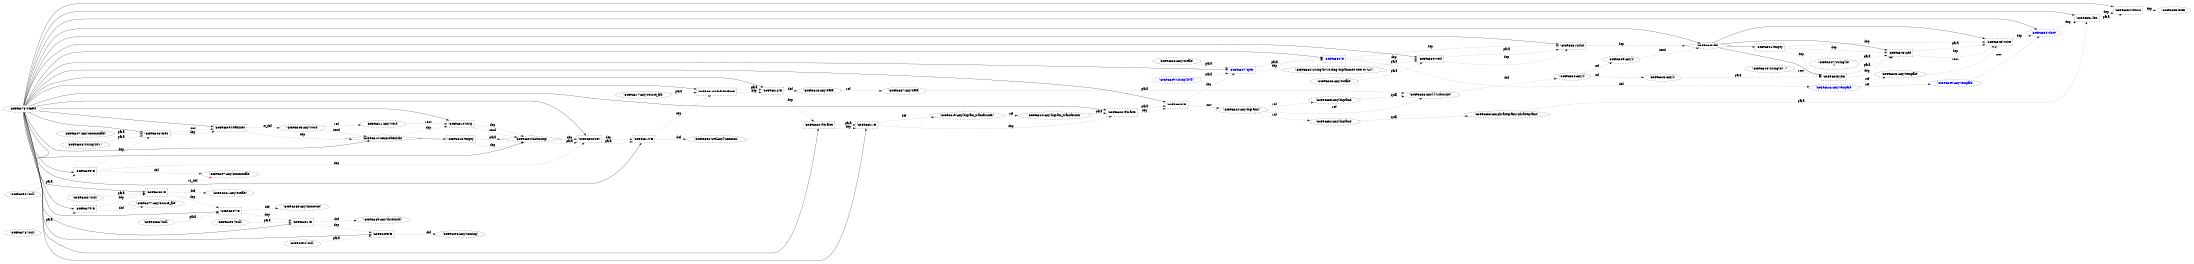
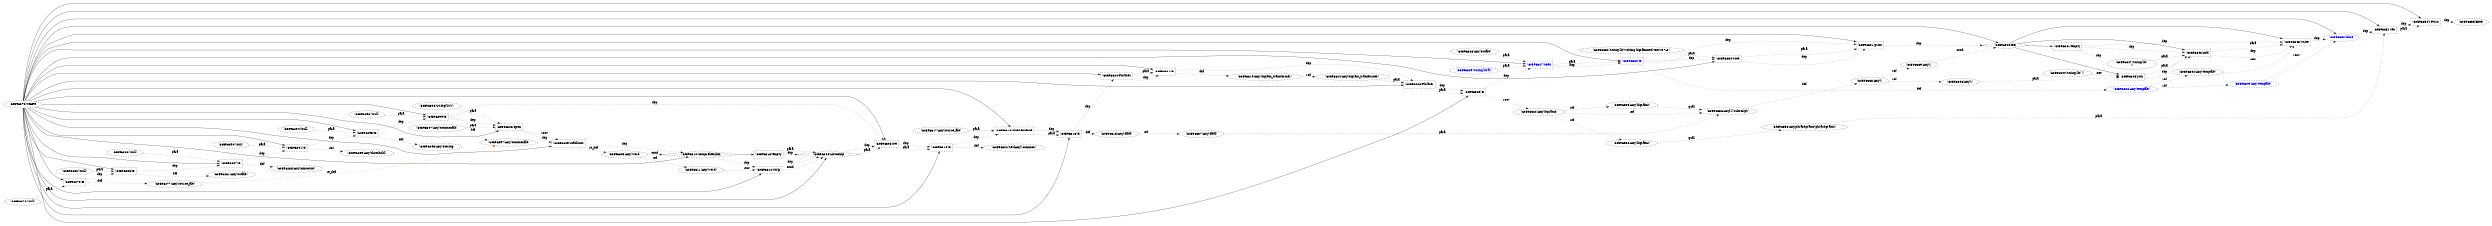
  digraph {
    rankdir=LR
    node [shape=ellipse style=dashed]
    edge [style=dotted]
    n1 [label="(60596324)Any(bigram_transformer)"]
    n2 [label="(60596323)Phraser" shape=box]
    n3 [label="(60596325)=" shape=box]
    n4 [color=blue fontcolor=blue label="(60596350)close"]
    n5 [label="(60596351)len" shape=box]
    n6 [label="(60596354)return" shape=box]
    n7 [label="(60596289)Any(threshold)"]
    n8 [color=blue fontcolor=blue label="(60596326)Any(tempfile)"]
    n9 [color=blue fontcolor=blue label="(60596349)Any(tempfile)"]
    n10 [label="(60596342)Any(tempfile)"]
    n11 [label="(60596343)write" shape=box]
    n12 [label="(60596318)=" shape=box]
    n13 [label="(60596315)Any(data)"]
    n14 [label="(60596320)Phrases" shape=box]
    n15 [label="(60596337)Any(data)"]
    n16 [label="(60596321)=" shape=box]
    n17 [label="(60596336)Any[.](Subscript)"]
    n18 [label="(60596338)Any(i)"]
    n19 [label="(60596346)Any(i)"]
    n20 [label="(60596339)Any(i)"]
    n21 [label="(60596319)Any(bigram_transformer)"]
    n22 [label="(60596334)Mod" shape=box]
    n23 [label="(60596331)print" shape=box]
    n24 [label="(60596340)For" shape=diamond]
    n25 [label="(60596281)Any(outfile)"]
    n26 [label="(60596316)LineSentence" shape=box]
    n27 [label="(60596307)Any(commonfile)"]
    n28 [label="(60596306)open" shape=box]
    n29 [label="(60596309)readlines" shape=box]
    n30 [color=blue fontcolor=blue label="(60596327)open" shape=box]
    n31 [label="(60596322)Any(bigrams)"]
    n32 [label="(60596304)ListComp" shape=diamond]
    n33 [label="(60596303)set" shape=box]
    n34 [label="(60596314)=" shape=box]
    n35 [label="(60596353)Any.phrasegrams(phrasegrams)"]
    n36 [label="(60596298)(null)"]
    n37 [label="(60596299)=" shape=box]
    n38 [label="(60596297)Any(commonfile)"]
    n39 [label="(60596276)START" shape=""]
    n40 [label="(60596279)=" shape=box]
    n41 [label="(60596283)=" shape=box]
    n42 [color=blue fontcolor=blue label="(60596330)=" shape=box]
    n43 [label="(60596287)=" shape=box]
    n44 [label="(60596291)=" shape=box]
    n45 [label="(60596295)=" shape=box]
    n46 [label="(60596310)comprehension" shape=diamond]
    n47 [label="(60596312)strip" shape=box]
    n48 [label="(60596305)Any(word)"]
    n49 [label="(60596277)Any(source_file)"]
    n50 [label="(60596355)END" shape=""]
    n51 [label="(60596348)Add" shape=box]
    n52 [label="(60596345)join" shape=box]
    n53 [label="(60596341)empty" shape=box]
    n54 [label="(60596285)Any(mincount)"]
    n55 [label="(60596293)Any(scoring)"]
    n56 [label="(60596302)Set[Any](common)"]
    n57 [label="(60596313)empty" shape=box]
    n58 [label="(60596317)Any(source_file)"]
    n59 [label="(60596352)Any(bigrams)"]
    n60 [label="(60596335)Any(bigrams)"]
    n61 [label="(60596311)Any(word)"]
    n62 [label="(60596286)(null)"]
    n63 [label="(60596328)Any(outfile)"]
    n64 [label="(60596294)(null)"]
    n65 [label="(60596278)(null)"]
    n66 [label="(60596282)(null)"]
    n67 [label="(60596308)String(lit(r))"]
    n68 [label="(60596290)(null)"]
    n69 [color=blue fontcolor=blue label="(60596329)String(lit(a))"]
    n70 [label="(60596347)String(lit(\n))"]
    n71 [label="(60596332)String(lit(Writing bigrammed text to %s))"]
-   n72 [label="(60596333)Any(outfile)"]
    n73 [label="(60596344)String(lit( ))"]
    n1 -> n2 [label=para]
    n2 -> n3 [label=dep]
    n2 -> n3 [label=para]
    n3 -> n30 [label=dep]
    n3 -> n31 [label=recv]
    n4 -> n5 [label=dep]
    n5 -> n6 [label=dep]
    n5 -> n6 [label=para]
    n6 -> n50 [label=dep]
    n8 -> n9 [label=ref]
    n8 -> n10 [label=ref]
    n9 -> n4 [label=recv]
    n10 -> n11 [label=recv]
    n11 -> n4 [label=dep]
    n12 -> n13 [label=def]
    n12 -> n14 [label=dep]
    n13 -> n15 [label=ref]
    n14 -> n16 [label=dep]
    n14 -> n16 [label=para]
    n15 -> n17 [label=para]
    n16 -> n2 [label=dep]
    n16 -> n21 [label=def]
    n17 -> n18 [label=def]
    n18 -> n19 [label=ref]
    n18 -> n20 [label=ref]
    n19 -> n52 [label=para]
    n20 -> n24 [label=cond]
    n21 -> n1 [label=ref]
    n22 -> n23 [label=dep]
    n22 -> n23 [label=para]
    n23 -> n24 [label=dep]
    n24 -> n11 [style=solid]
    n24 -> n51 [style=solid]
    n24 -> n52 [style=solid]
    n24 -> n53 [style=solid]
    n26 -> n12 [label=dep]
    n26 -> n12 [label=para]
    n27 -> n28 [label=para]
    n28 -> n29 [label=dep]
    n28 -> n29 [label=recv]
    n29 -> n46 [label=dep]
    n29 -> n48 [label=re_def]
    n30 -> n42 [label=dep]
    n30 -> n42 [label=para]
    n31 -> n17 [label=ref]
    n31 -> n59 [label=ref]
    n31 -> n60 [label=ref]
    n32 -> n33 [label=dep]
    n32 -> n33 [label=para]
    n33 -> n34 [label=dep]
    n33 -> n34 [label=para]
    n34 -> n26 [label=dep]
    n34 -> n56 [label=def]
    n35 -> n5 [label=para]
    n36 -> n37 [label=para]
    n37 -> n28 [label=dep]
    n37 -> n33 [label=dep]
    n37 -> n38 [label=def]
    n39 -> n2 [style=solid]
    n39 -> n3 [style=solid]
    n39 -> n4 [style=solid]
    n39 -> n5 [style=solid]
    n39 -> n6 [style=solid]
    n39 -> n12 [style=solid]
    n39 -> n14 [style=solid]
    n39 -> n16 [style=solid]
    n39 -> n22 [style=solid]
    n39 -> n23 [style=solid]
    n39 -> n24 [style=solid]
    n39 -> n26 [style=solid]
    n39 -> n28 [style=solid]
    n39 -> n29 [style=solid]
    n39 -> n30 [style=solid]
    n39 -> n32 [style=solid]
    n39 -> n33 [style=solid]
    n39 -> n34 [style=solid]
    n39 -> n37 [style=solid]
    n39 -> n40 [style=solid]
    n39 -> n41 [style=solid]
    n39 -> n42 [style=solid]
    n39 -> n43 [style=solid]
    n39 -> n44 [style=solid]
    n39 -> n45 [style=solid]
    n39 -> n46 [style=solid]
    n39 -> n47 [style=solid]
    n40 -> n41 [label=dep]
    n40 -> n49 [label=def]
    n41 -> n25 [label=def]
    n41 -> n43 [label=dep]
    n42 -> n8 [label=def]
    n42 -> n22 [label=dep]
    n42 -> n23 [label=dep]
    n43 -> n44 [label=dep]
    n43 -> n54 [label=def]
    n44 -> n7 [label=def]
    n44 -> n45 [label=dep]
+   n45 -> n37 [label=dep]
    n45 -> n55 [label=def]
    n46 -> n47 [label=dep]
    n46 -> n57 [style=solid]
    n47 -> n32 [label=dep]
    n47 -> n32 [label=cond]
    n48 -> n46 [label=cond]
    n48 -> n61 [label=ref]
    n49 -> n38 [color=red label=re_def]
    n51 -> n11 [label=dep]
    n51 -> n11 [label=para]
    n52 -> n51 [label=dep]
    n52 -> n51 [label=para]
    n53 -> n11 [label=dep]
    n53 -> n51 [label=dep]
    n53 -> n52 [label=dep]
    n57 -> n32 [label=dep]
    n57 -> n32 [label=para]
    n58 -> n26 [label=para]
    n59 -> n35 [label=qual]
    n60 -> n17 [label=qual]
    n61 -> n47 [label=recv]
    n62 -> n43 [label=para]
    n63 -> n30 [label=para]
    n64 -> n45 [label=para]
    n65 -> n40 [label=para]
    n66 -> n41 [label=para]
    n67 -> n28 [label=para]
    n68 -> n44 [label=para]
    n69 -> n30 [label=para]
    n70 -> n51 [label=para]
    n71 -> n22 [label=para]
-   n72 -> n22 [label=para]
    n73 -> n52 [label=recv]
  }
